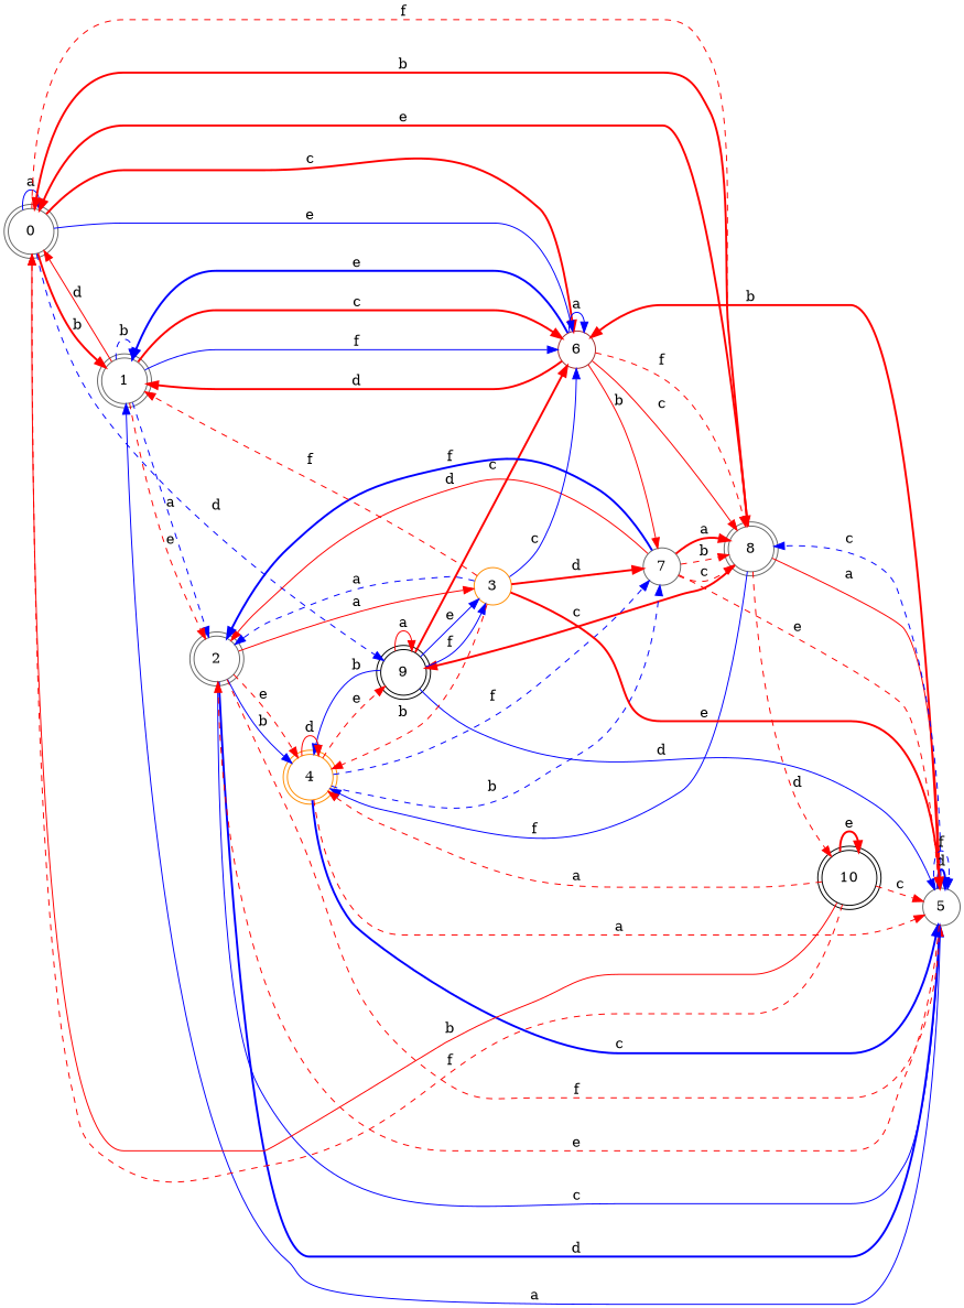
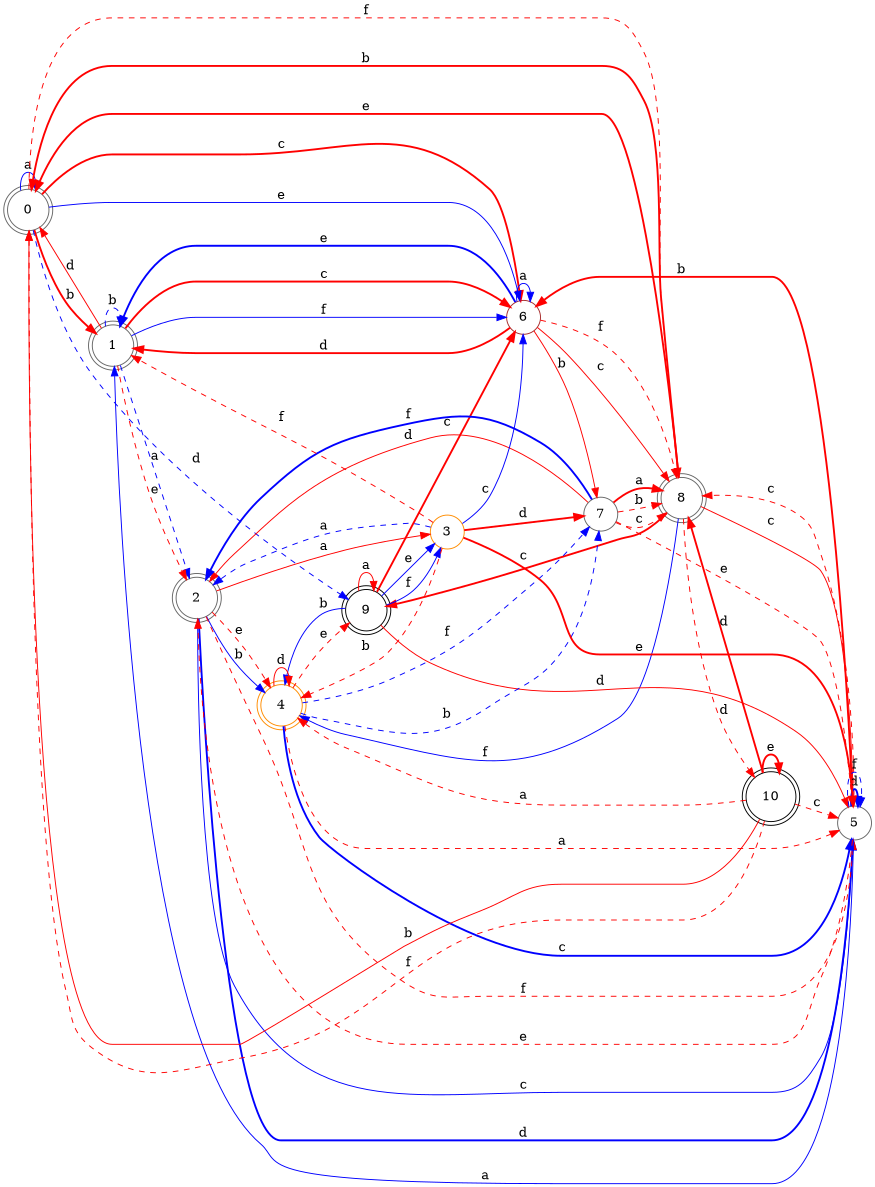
  digraph {
    rankdir=LR
    node [color=gray40 fillcolor=white shape=doublecircle style="rounded,filled"]
    edge [color=red style=dashed]
    n1 [label=0]
    n2 [label=1]
    n3 [color=brown label=6 shape=circle style=filled]
    n4 [label=8]
    n5 [color=black label=9]
    n6 [label=2]
    n7 [label=7 shape=circle style=filled]
    n8 [color=darkorange label=4]
    n9 [label=5 shape=circle style=filled]
    n10 [color=black label=10]
    n11 [color=darkorange label=3 shape=circle style=filled]
    n1 -> n1 [color=blue label=a style=solid]
    n1 -> n2 [label=b style=bold]
    n1 -> n3 [label=c style=bold]
    n1 -> n3 [color=blue label=e style=solid]
    n1 -> n4 [label=f]
    n1 -> n5 [color=blue label=d]
    n2 -> n1 [label=d style=solid]
    n2 -> n2 [color=blue label=b]
    n2 -> n3 [label=c style=bold]
    n2 -> n3 [color=blue label=f style=solid]
    n2 -> n6 [color=blue label=a]
    n2 -> n6 [label=e]
    n3 -> n2 [label=d style=bold]
    n3 -> n2 [color=blue label=e style=bold]
    n3 -> n3 [color=blue label=a style=solid]
    n3 -> n4 [label=c style=solid]
    n3 -> n4 [label=f]
    n3 -> n7 [label=b style=solid]
    n4 -> n1 [label=b style=bold]
    n4 -> n1 [label=e style=bold]
    n4 -> n5 [label=c style=bold]
    n4 -> n8 [color=blue label=f style=solid]
-   n4 -> n9 [label=a style=solid]
+   n4 -> n9 [label=c style=solid]
    n4 -> n10 [label=d]
    n5 -> n3 [label=c style=bold]
    n5 -> n5 [label=a style=solid]
    n5 -> n8 [color=blue label=b style=solid]
-   n5 -> n9 [color=blue label=d style=solid]
+   n5 -> n9 [label=d style=solid]
    n5 -> n11 [color=blue label=e style=solid]
    n5 -> n11 [color=blue label=f style=solid]
    n6 -> n8 [color=blue label=b style=solid]
    n6 -> n8 [label=e]
    n6 -> n9 [color=blue label=c style=solid]
    n6 -> n9 [color=blue label=d style=bold]
    n6 -> n9 [label=f]
    n6 -> n11 [label=a style=solid]
    n7 -> n4 [label=a style=bold]
    n7 -> n4 [label=b]
    n7 -> n4 [label=c]
    n7 -> n6 [label=d style=solid]
    n7 -> n6 [color=blue label=f style=bold]
    n7 -> n9 [label=e]
    n8 -> n5 [label=e]
    n8 -> n7 [color=blue label=b]
    n8 -> n7 [color=blue label=f]
    n8 -> n8 [label=d style=solid]
    n8 -> n9 [label=a]
    n8 -> n9 [color=blue label=c style=bold]
    n9 -> n2 [color=blue label=a style=solid]
    n9 -> n3 [label=b style=bold]
-   n9 -> n4 [color=blue label=c]
+   n9 -> n4 [label=c]
    n9 -> n6 [label=e]
    n9 -> n9 [color=blue label=d style=bold]
    n9 -> n9 [color=blue label=f]
    n10 -> n1 [label=b style=solid]
    n10 -> n1 [label=f]
+   n10 -> n4 [label=d style=bold]
    n10 -> n8 [label=a]
    n10 -> n9 [label=c]
    n10 -> n10 [label=e style=bold]
    n11 -> n2 [label=f]
    n11 -> n3 [color=blue label=c style=solid]
    n11 -> n6 [color=blue label=a]
    n11 -> n7 [label=d style=bold]
    n11 -> n8 [label=b]
    n11 -> n9 [label=e style=bold]
  }
